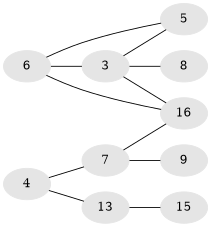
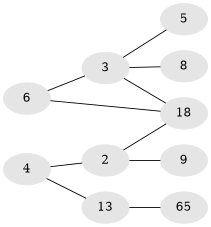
  graph {
    rankdir=LR
    node [color=gray90 style=filled]
    n1 [label=6 super="+1+11"]
    3 [super="+11"]
    5 [super="+10"]
-   16 [super="+18"]
+   16 [super="+18" label=18]
    8 [super="+14+20"]
    4 [super="+1+6+12"]
-   7
+   7 [label=2]
    13 [super="+6"]
    9 [super="+19"]
-   15 [super="+14+17"]
+   15 [super="+14+17" label=65]
    n1 -- 3
-   n1 -- 5
    n1 -- 16
    3 -- 5
    3 -- 16
    3 -- 8
    4 -- 7
    4 -- 13
    7 -- 16
    7 -- 9
    13 -- 15
  }
